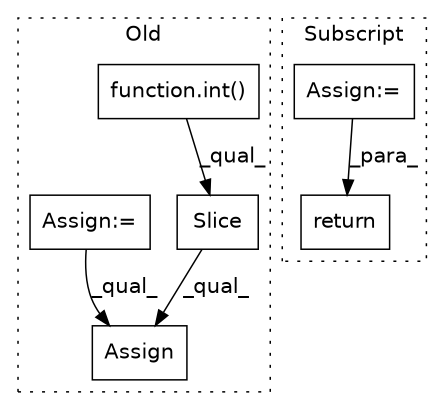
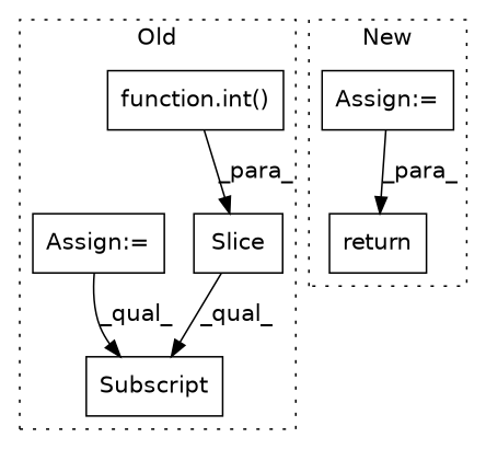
  digraph {
    fontname="DejaVu Sans"
    node [a=68 fontname="DejaVu Sans" l=3 shape=box]
    edge [fontname="DejaVu Sans"]
    n1 [a=80 l=19 label=Slice s=1314]
-   n2 [a=63 l="152,0" label=Assign s="1223,0"]
+   n2 [a=63 l="152,0" label=Subscript s="1223,0"]
    n3 [a=75 l="4,1" label="function.int()" s="1336,1360"]
    n4 [label="Assign:=" s=1057]
    n5 [a=93 l=7 label=return s=1216]
    n6 [label="Assign:=" s=936]
    subgraph cluster_1 {
      label=Old
      style=dotted
      n1
      n2
      n3
      n4
    }
    subgraph cluster_2 {
-     label=Subscript
+     label=New
      style=dotted
      n5
      n6
    }
    n1 -> n2 [label=_qual_]
-   n3 -> n1 [label=_qual_]
+   n3 -> n1 [label=_para_]
    n4 -> n2 [label=_qual_]
    n6 -> n5 [label=_para_]
  }
